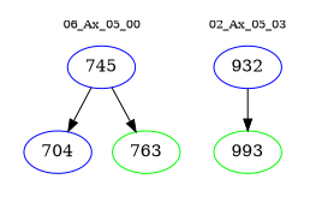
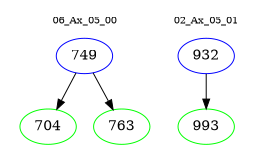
  digraph {
    node [color=blue]
    edge [color=black]
-   n1 [label=745]
-   n2 [label=704]
+   n1 [label=749]
+   n2 [color=green label=704]
    n3 [color=green label=763]
    n4 [label=932]
    n5 [color=green label=993]
    subgraph cluster_1 {
      color=white
      fontsize=10
      label="06_Ax_05_00"
      n1
      n2
      n3
    }
    subgraph cluster_2 {
      color=white
      fontsize=10
-     label="02_Ax_05_03"
+     label="02_Ax_05_01"
      n4
      n5
    }
    n1 -> n2
    n1 -> n3
    n4 -> n5
  }
